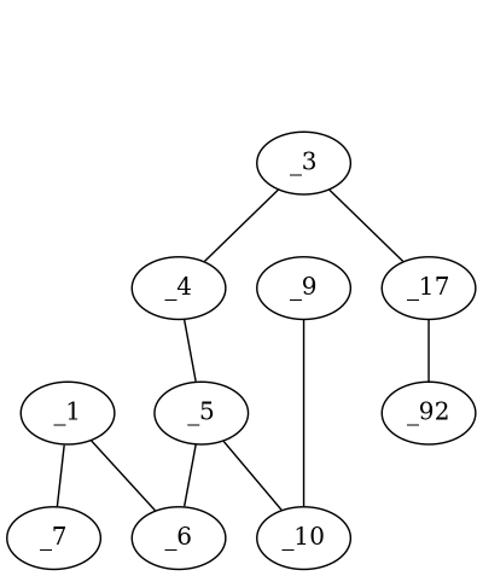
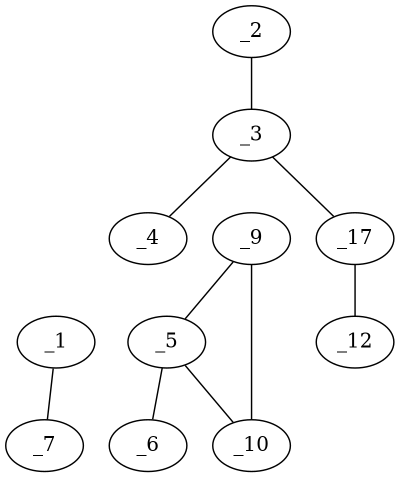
  graph {
    node [charge=0 chem=1 symbol="C  " x=4.5981 y=-1]
    edge [valence=1]
    _1 [y=0.5]
    _6 [x=5.4641 y=0]
    _7 [chem=2 symbol="O  " y=1.5]
+   _2 [chem=4 symbol="N  " x=3.732 y=0]
    _3 [x=3.7321]
    _4 [chem=4 symbol="N  " y=-1.5]
    n7 [chem=2 label=_17 symbol="O  " x=2.866 y=-1.5]
    _5 [x=5.4641]
-   _12 [x=2 label=_92]
+   _12 [x=2]
    _10 [chem=4 symbol="N  " x=6.4152 y=-1.309]
    _9 [x=7.0029 y=-0.5]
-   _1 -- _6 [valence=2]
    _1 -- _7
+   _2 -- _3 [valence=2]
    _3 -- _4
    _3 -- n7
-   _4 -- _5 [valence=2]
+   _9 -- _5 [valence=2]
    n7 -- _12
    _5 -- _6
    _5 -- _10
    _9 -- _10
  }
